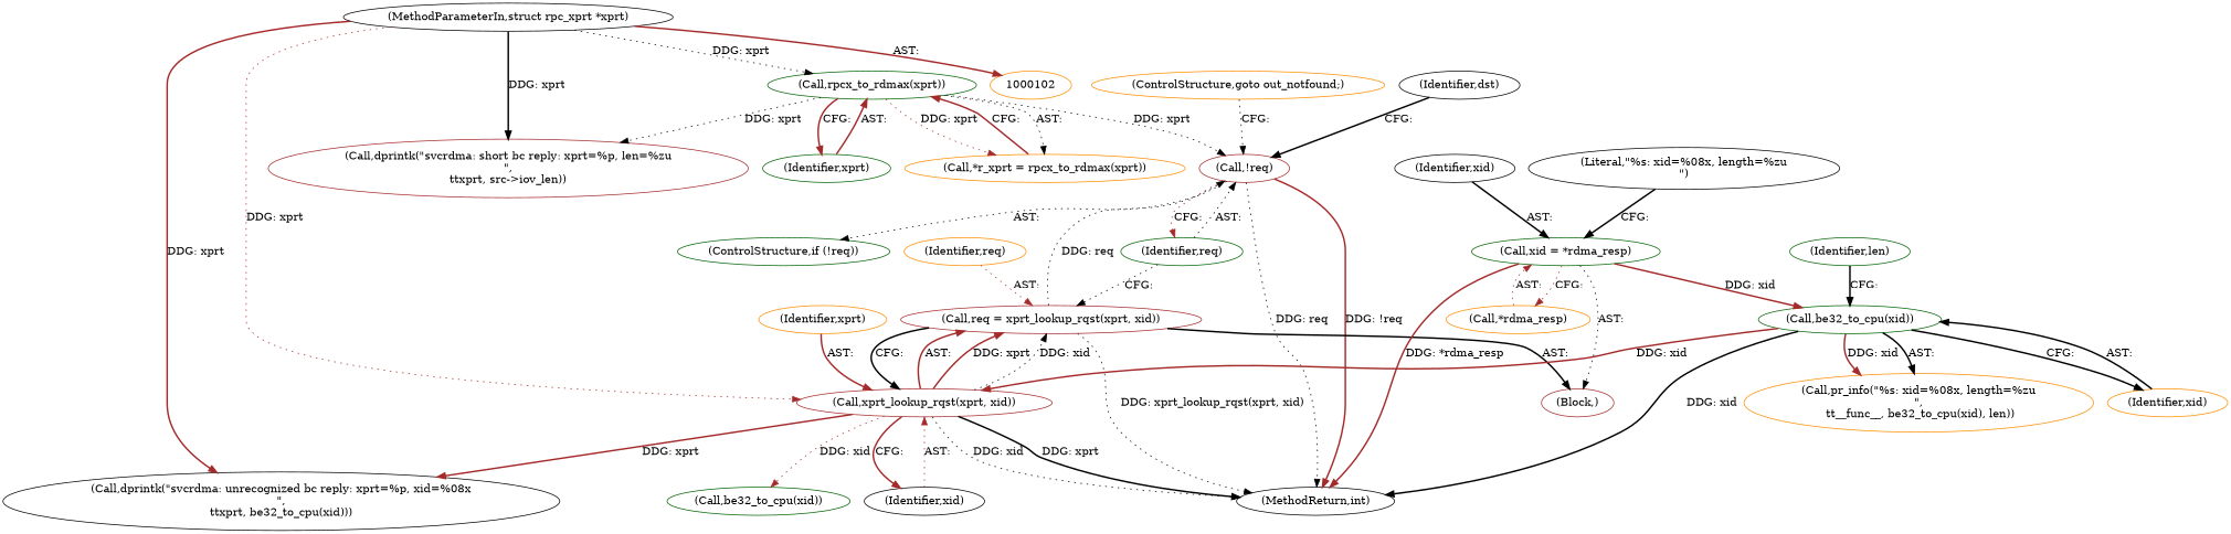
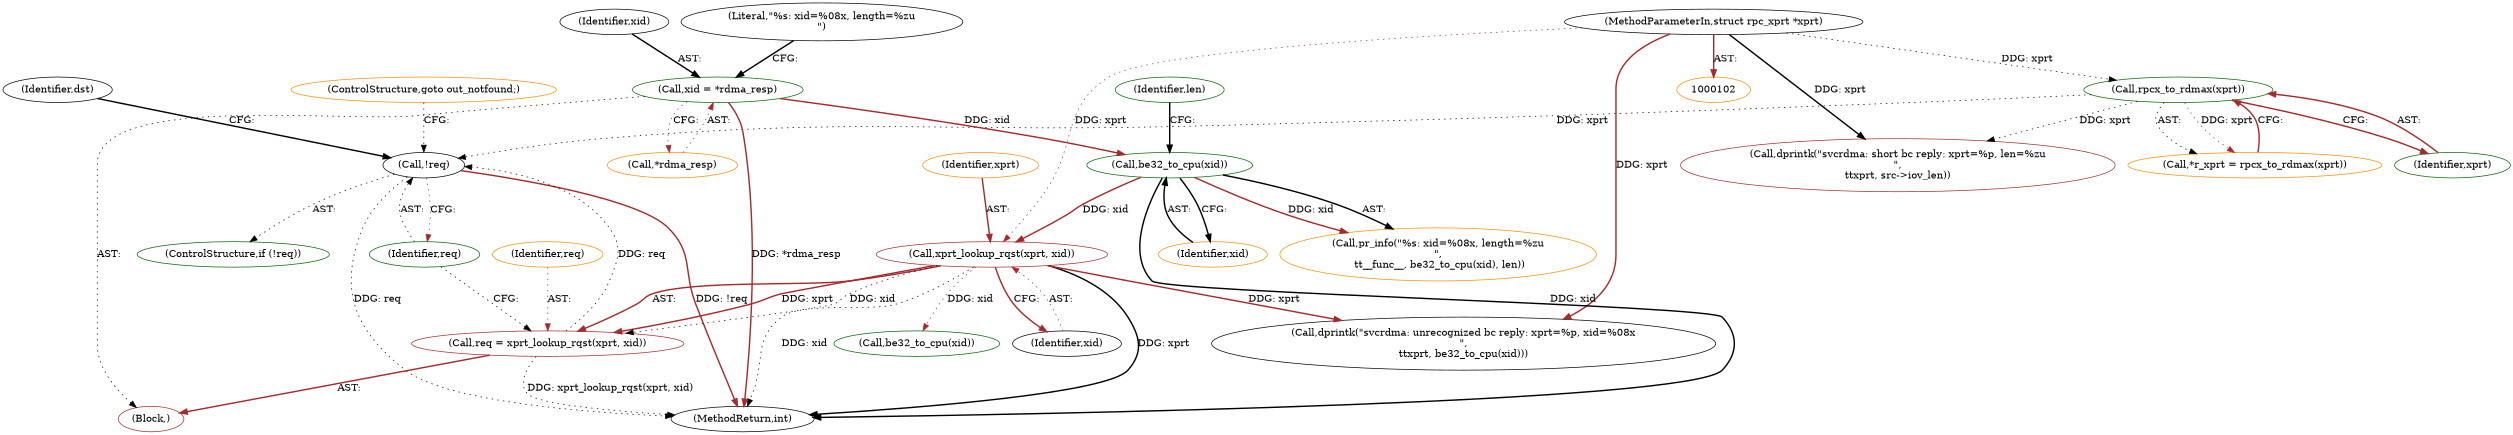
  digraph {
    node [color=black]
    edge [color=black style=bold]
-   n1 [color=brown label="(Call,!req)"]
+   n1 [label="(Call,!req)"]
    n2 [color=darkgreen label="(ControlStructure,if (!req))"]
    n3 [color=darkgreen label="(Identifier,req)"]
    n4 [label="(MethodReturn,int)"]
    n5 [color=brown label="(Call,req = xprt_lookup_rqst(xprt, xid))"]
    n6 [color=brown label="(Call,xprt_lookup_rqst(xprt, xid))"]
    n7 [color=brown label="(Block,)"]
    n8 [label="(Call,dprintk(\"svcrdma: unrecognized bc reply: xprt=%p, xid=%08x\n\",\n\t\txprt, be32_to_cpu(xid)))"]
    n9 [color=darkgreen label="(Call,be32_to_cpu(xid))"]
    n10 [label="(Identifier,xid)"]
    n11 [color=darkgreen label="(Call,rpcx_to_rdmax(xprt))"]
    n12 [color=brown label="(Call,dprintk(\"svcrdma: short bc reply: xprt=%p, len=%zu\n\",\n\t\txprt, src->iov_len))"]
    n13 [color=darkgreen label="(Identifier,xprt)"]
    n14 [color=darkorange label="(Call,*r_xprt = rpcx_to_rdmax(xprt))"]
    n15 [label="(MethodParameterIn,struct rpc_xprt *xprt)"]
    1000102 [color=darkorange]
    n17 [color=darkgreen label="(Call,be32_to_cpu(xid))"]
    n18 [color=darkorange label="(Identifier,xid)"]
    n19 [color=darkorange label="(Call,pr_info(\"%s: xid=%08x, length=%zu\n\",\n \t\t__func__, be32_to_cpu(xid), len))"]
    n20 [color=darkgreen label="(Call,xid = *rdma_resp)"]
    n21 [color=darkorange label="(Call,*rdma_resp)"]
    n22 [color=darkgreen label="(Identifier,len)"]
    n23 [label="(Literal,\"%s: xid=%08x, length=%zu\n\")"]
    n24 [color=darkorange label="(Identifier,xprt)"]
    n25 [color=darkorange label="(ControlStructure,goto out_notfound;)"]
    n26 [color=darkorange label="(Identifier,req)"]
    n27 [label="(Identifier,dst)"]
    n28 [label="(Identifier,xid)"]
    n1 -> n2 [label="AST: " style=dotted]
    n1 -> n3 [color=brown label="CFG: " style=dotted]
    n1 -> n4 [label="DDG: req" style=dotted]
    n1 -> n4 [color=brown label="DDG: !req"]
    n3 -> n1 [label="AST: " style=dotted]
    n3 -> n5 [label="CFG: " style=dotted]
    n5 -> n1 [label="DDG: req" style=dotted]
    n5 -> n4 [label="DDG: xprt_lookup_rqst(xprt, xid)" style=dotted]
-   n5 -> n6 [label="CFG: "]
-   n5 -> n7 [label="AST: "]
+   n5 -> n7 [color=brown label="AST: "]
    n6 -> n4 [label="DDG: xid" style=dotted]
    n6 -> n4 [label="DDG: xprt"]
    n6 -> n5 [color=brown label="AST: "]
    n6 -> n5 [color=brown label="DDG: xprt"]
    n6 -> n5 [label="DDG: xid" style=dotted]
    n6 -> n8 [color=brown label="DDG: xprt"]
    n6 -> n9 [color=brown label="DDG: xid" style=dotted]
    n6 -> n10 [color=brown label="CFG: "]
    n10 -> n6 [color=brown label="AST: " style=dotted]
    n11 -> n1 [label="DDG: xprt" style=dotted]
    n11 -> n12 [label="DDG: xprt" style=dotted]
    n11 -> n13 [color=brown label="CFG: "]
    n11 -> n14 [label="AST: " style=dotted]
    n11 -> n14 [color=brown label="DDG: xprt" style=dotted]
    n13 -> n11 [color=brown label="AST: "]
    n14 -> n11 [color=brown label="CFG: "]
    n15 -> n6 [color=brown label="DDG: xprt" style=dotted]
    n15 -> n8 [color=brown label="DDG: xprt"]
    n15 -> n11 [label="DDG: xprt" style=dotted]
    n15 -> n12 [label="DDG: xprt"]
    n15 -> 1000102 [color=brown label="AST: "]
    n17 -> n4 [label="DDG: xid"]
    n17 -> n6 [color=brown label="DDG: xid"]
    n17 -> n18 [label="CFG: "]
    n17 -> n19 [label="AST: "]
    n17 -> n19 [color=brown label="DDG: xid"]
    n18 -> n17 [label="AST: "]
    n20 -> n4 [color=brown label="DDG: *rdma_resp"]
    n20 -> n7 [label="AST: " style=dotted]
    n20 -> n17 [color=brown label="DDG: xid"]
    n20 -> n21 [color=brown label="CFG: " style=dotted]
    n21 -> n20 [color=brown label="AST: " style=dotted]
    n22 -> n17 [label="CFG: "]
    n23 -> n20 [label="CFG: "]
    n24 -> n6 [color=brown label="AST: "]
    n25 -> n1 [label="CFG: " style=dotted]
    n26 -> n5 [color=brown label="AST: " style=dotted]
    n27 -> n1 [label="CFG: "]
    n28 -> n20 [label="AST: "]
  }
